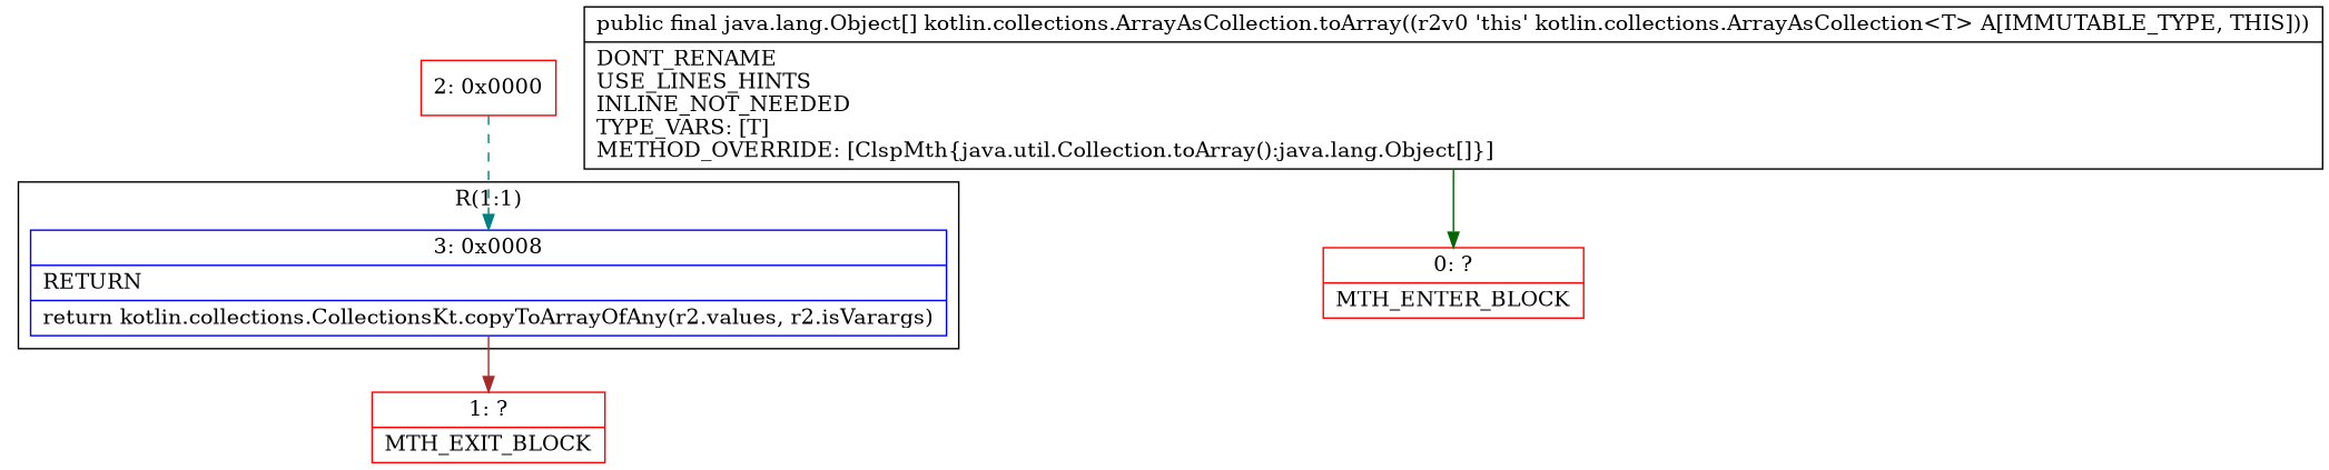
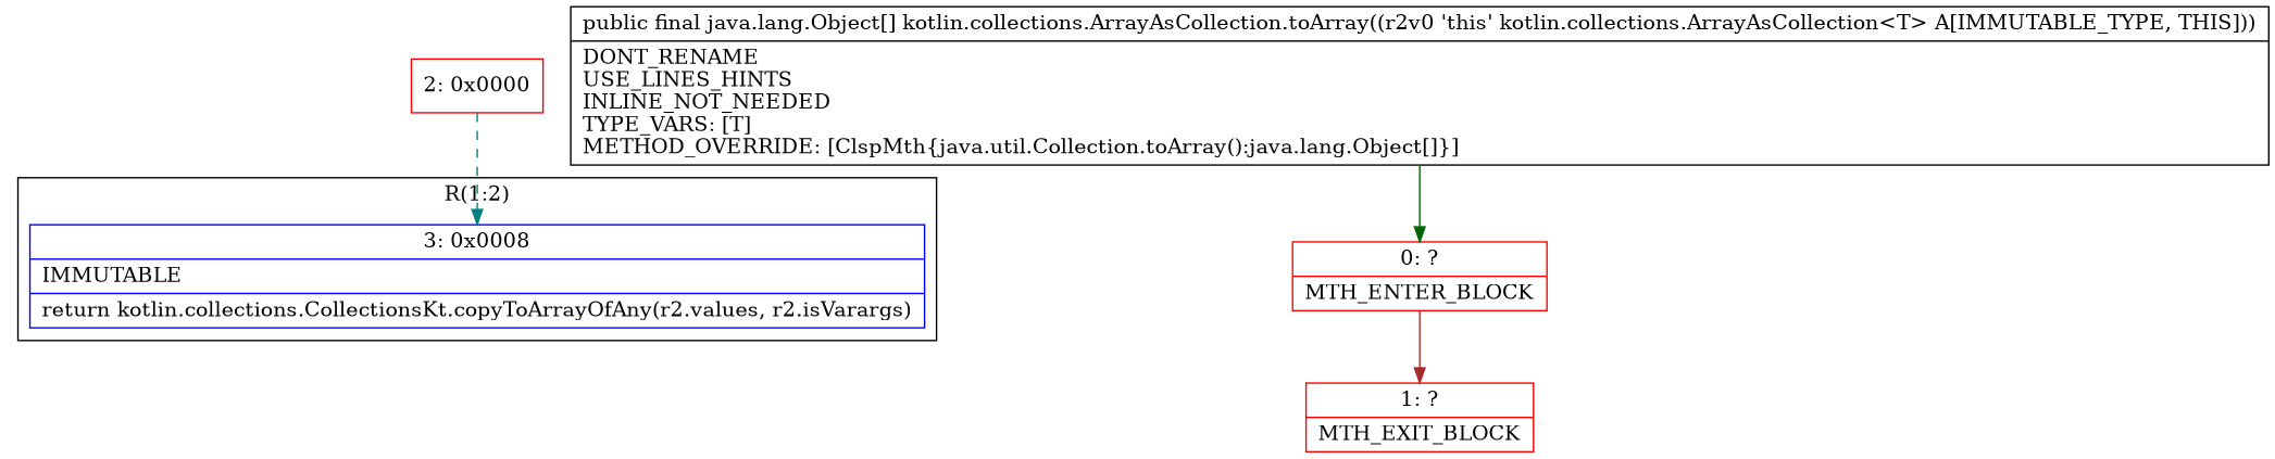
  digraph {
    node [color=red shape=record]
    edge [style=solid]
-   n1 [color=blue label="{3\:\ 0x0008|RETURN\l|return kotlin.collections.CollectionsKt.copyToArrayOfAny(r2.values, r2.isVarargs)\l}"]
+   n1 [color=blue label="{3\:\ 0x0008|IMMUTABLE\l|return kotlin.collections.CollectionsKt.copyToArrayOfAny(r2.values, r2.isVarargs)\l}"]
    n2 [label="{1\:\ ?|MTH_EXIT_BLOCK\l}"]
    n3 [label="{0\:\ ?|MTH_ENTER_BLOCK\l}"]
    n4 [label="{2\:\ 0x0000}"]
    n5 [label="{public final java.lang.Object[] kotlin.collections.ArrayAsCollection.toArray((r2v0 'this' kotlin.collections.ArrayAsCollection\<T\> A[IMMUTABLE_TYPE, THIS]))  | DONT_RENAME\lUSE_LINES_HINTS\lINLINE_NOT_NEEDED\lTYPE_VARS: [T]\lMETHOD_OVERRIDE: [ClspMth\{java.util.Collection.toArray():java.lang.Object[]\}]\l}" color=""]
    subgraph cluster_1 {
-     label="R(1:1)"
+     label="R(1:2)"
      n1
    }
-   n1 -> n2 [color=brown]
+   n3 -> n2 [color=brown]
    n4 -> n1 [color=teal style=dashed]
    n5 -> n3 [color=darkgreen]
  }
